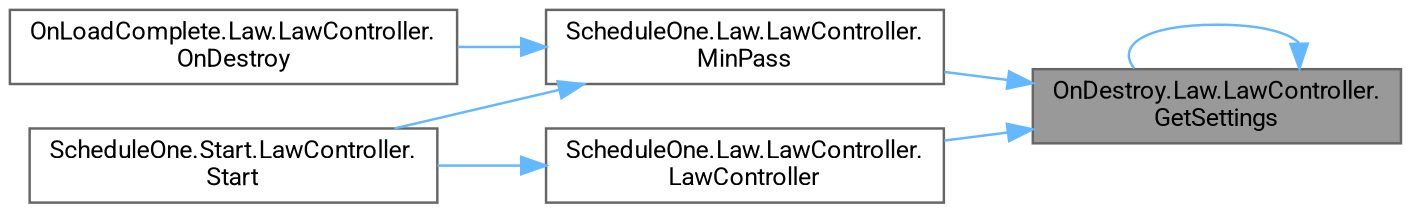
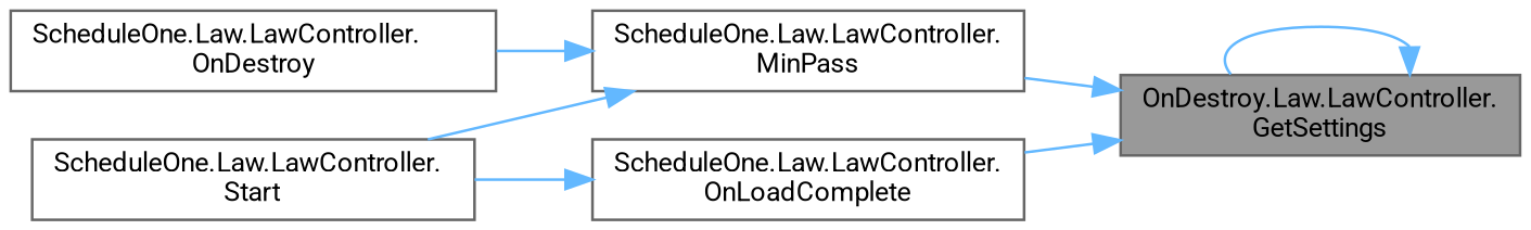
  digraph {
    fontname=Roboto
    rankdir=RL
    node [color=grey40 fillcolor=white fontname=Roboto fontsize=10 shape=box style=filled]
    edge [color=steelblue1 dir=back fontname=Roboto fontsize=10 labelfontname=Helvetica labelfontsize=10 style=solid]
    n1 [color=gray40 fillcolor=grey60 fontcolor=black height=0.2 label="OnDestroy.Law.LawController.\lGetSettings" width=0.4]
    n2 [height=0.2 label="ScheduleOne.Law.LawController.\lMinPass" width=0.4]
-   n3 [height=0.2 label="ScheduleOne.Law.LawController.\lLawController" width=0.4]
-   n4 [height=0.2 label="OnLoadComplete.Law.LawController.\lOnDestroy" width=0.4]
-   n5 [height=0.2 label="ScheduleOne.Start.LawController.\lStart" width=0.4]
+   n3 [height=0.2 label="ScheduleOne.Law.LawController.\lOnLoadComplete" width=0.4]
+   n4 [height=0.2 label="ScheduleOne.Law.LawController.\lOnDestroy" width=0.4]
+   n5 [height=0.2 label="ScheduleOne.Law.LawController.\lStart" width=0.4]
    n1 -> n1
    n1 -> n2
    n1 -> n3
    n2 -> n4
    n2 -> n5
    n3 -> n5
  }
